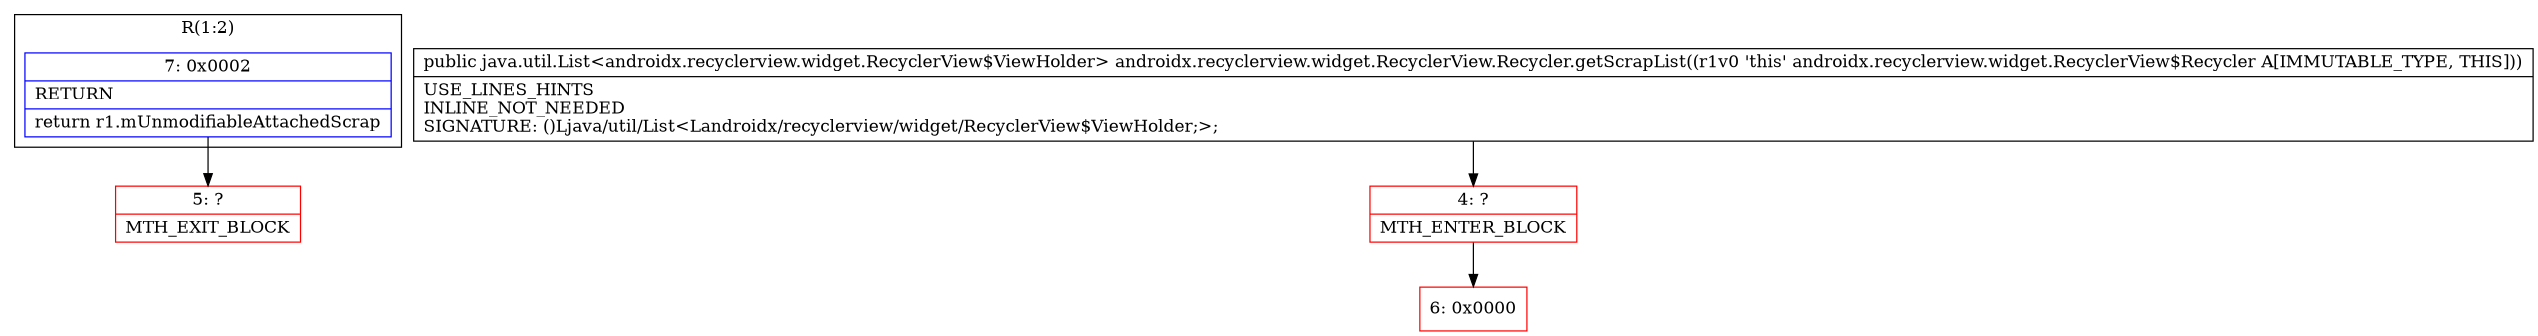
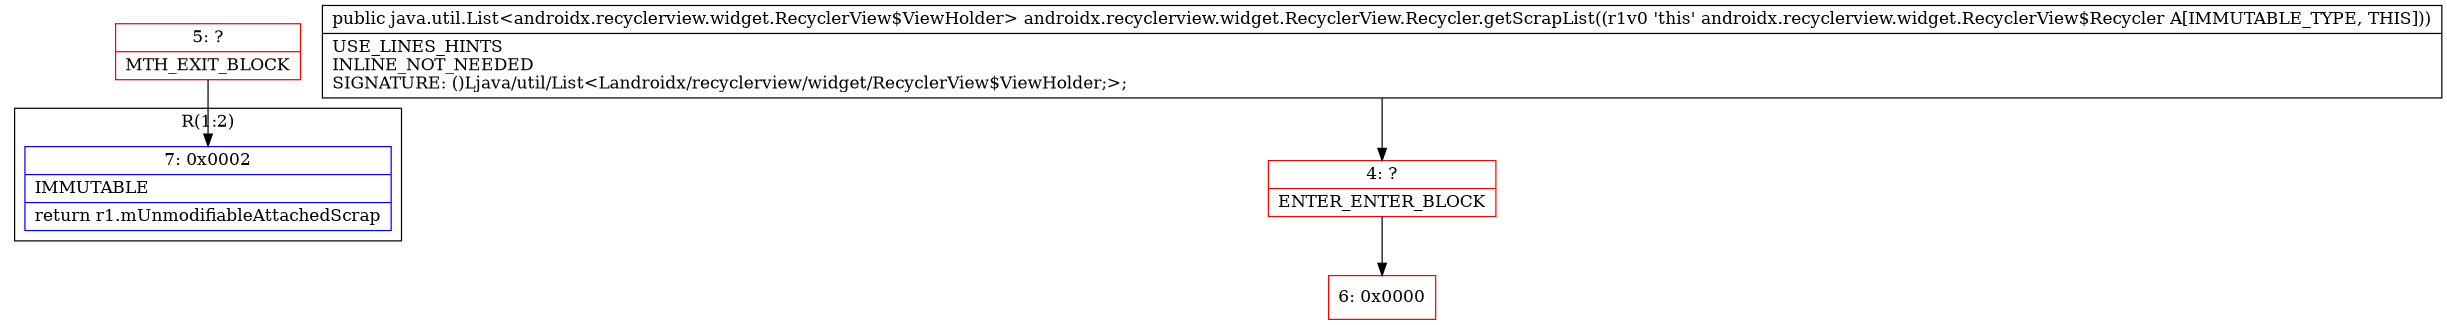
  digraph {
    node [color=red shape=record]
-   n1 [color=blue label="{7\:\ 0x0002|RETURN\l|return r1.mUnmodifiableAttachedScrap\l}"]
+   n1 [color=blue label="{7\:\ 0x0002|IMMUTABLE\l|return r1.mUnmodifiableAttachedScrap\l}"]
    n2 [label="{5\:\ ?|MTH_EXIT_BLOCK\l}"]
-   n3 [label="{4\:\ ?|MTH_ENTER_BLOCK\l}"]
+   n3 [label="{4\:\ ?|ENTER_ENTER_BLOCK\l}"]
    n4 [label="{6\:\ 0x0000}"]
    n5 [label="{public java.util.List\<androidx.recyclerview.widget.RecyclerView$ViewHolder\> androidx.recyclerview.widget.RecyclerView.Recycler.getScrapList((r1v0 'this' androidx.recyclerview.widget.RecyclerView$Recycler A[IMMUTABLE_TYPE, THIS]))  | USE_LINES_HINTS\lINLINE_NOT_NEEDED\lSIGNATURE: ()Ljava\/util\/List\<Landroidx\/recyclerview\/widget\/RecyclerView$ViewHolder;\>;\l}" color=""]
    subgraph cluster_1 {
      label="R(1:2)"
      n1
    }
-   n1 -> n2
+   n2 -> n1
    n3 -> n4
    n5 -> n3
  }
